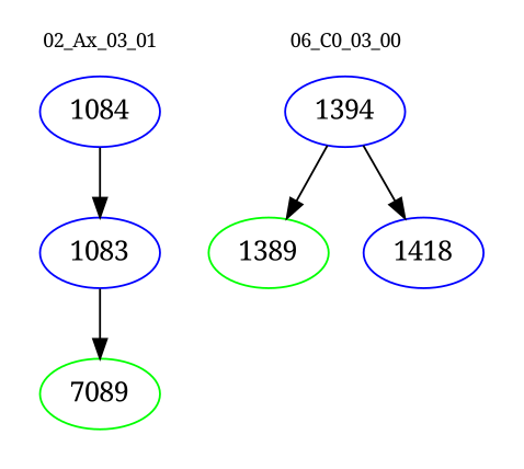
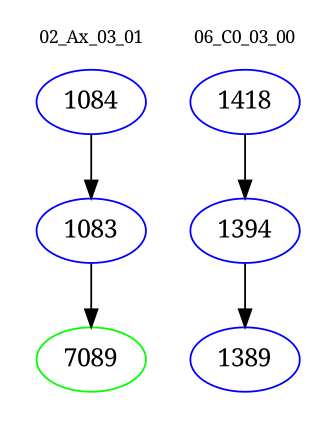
  digraph {
    fontname="Noto Serif"
    node [color=blue fontname="Noto Serif"]
    edge [color=black fontname="Noto Serif"]
    n1 [label=1083]
    n2 [color=green label=7089]
    n3 [label=1084]
    n4 [label=1394]
-   n5 [color=green label=1389]
+   n5 [label=1389]
    n6 [label=1418]
    subgraph cluster_1 {
      color=white
      fontsize=10
      label="02_Ax_03_01"
      n1
      n2
      n3
    }
    subgraph cluster_2 {
      color=white
      fontsize=10
      label="06_C0_03_00"
      n4
      n5
      n6
    }
    n1 -> n2
    n3 -> n1
    n4 -> n5
-   n4 -> n6
+   n6 -> n4
  }
